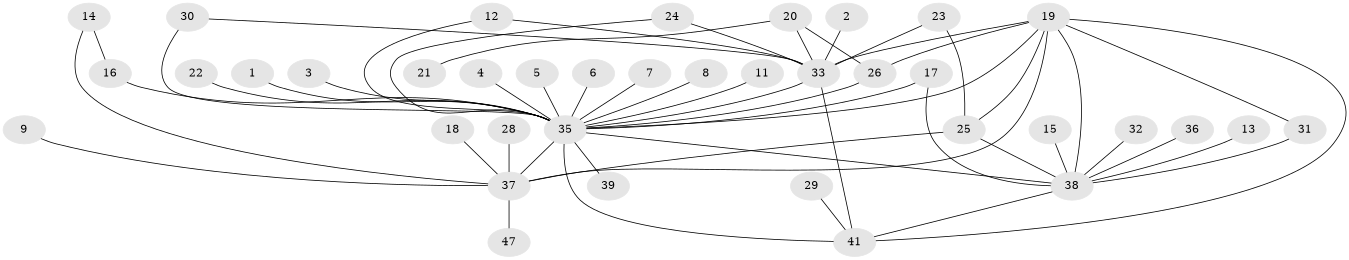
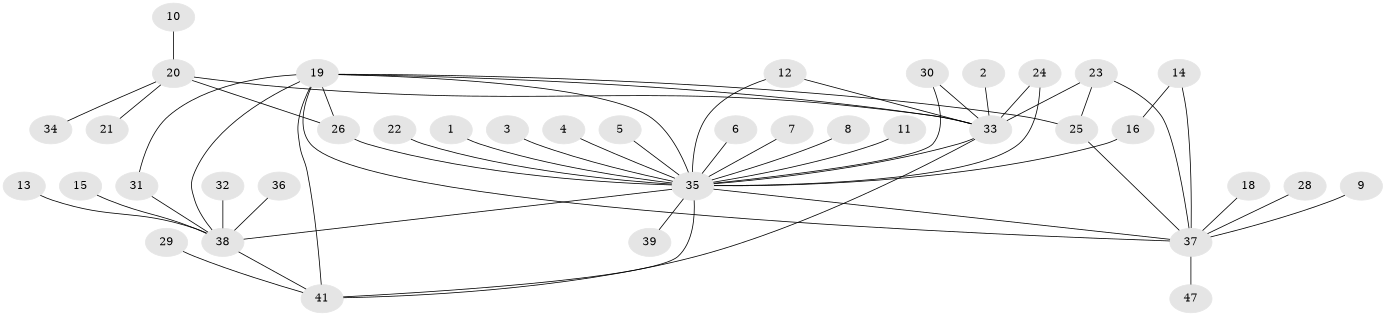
  graph {
    node [color=gray90 style=filled]
    edge [weight=1.0]
    1
    35
    37
    38
    41
    39
    2
    33
    3
    4
    5
    6
    7
    8
    9
    n16 [label=47]
+   10
    20
    26
    21
+   34
    11
    12
    25
    13
    14
    16
    15
-   17
    18
    19
    31
    22
    23
    24
    28
    29
    30
    32
    36
    1 -- 35
    35 -- 37
    35 -- 38
    35 -- 41
    35 -- 39
    37 -- n16
    38 -- 41
    2 -- 33
    33 -- 35
    33 -- 41
    3 -- 35
    4 -- 35
    5 -- 35
    6 -- 35
    7 -- 35
    8 -- 35
    9 -- 37
+   10 -- 20
    20 -- 33
    20 -- 26
    20 -- 21
+   20 -- 34
    26 -- 35
    11 -- 35
    12 -- 35 [weight=2.0]
    12 -- 33 [weight=2.0]
    25 -- 37
-   25 -- 38
    13 -- 38
    14 -- 37
    14 -- 16
    16 -- 35
    15 -- 38
-   17 -- 35
-   17 -- 38
    18 -- 37
    19 -- 35
    19 -- 37
    19 -- 38
    19 -- 41
    19 -- 33
    19 -- 26
    19 -- 25
    19 -- 31
    31 -- 38
    22 -- 35
+   23 -- 37
    23 -- 33
    23 -- 25
    24 -- 35
    24 -- 33
    28 -- 37
    29 -- 41
    30 -- 35
    30 -- 33
    32 -- 38
    36 -- 38
  }
